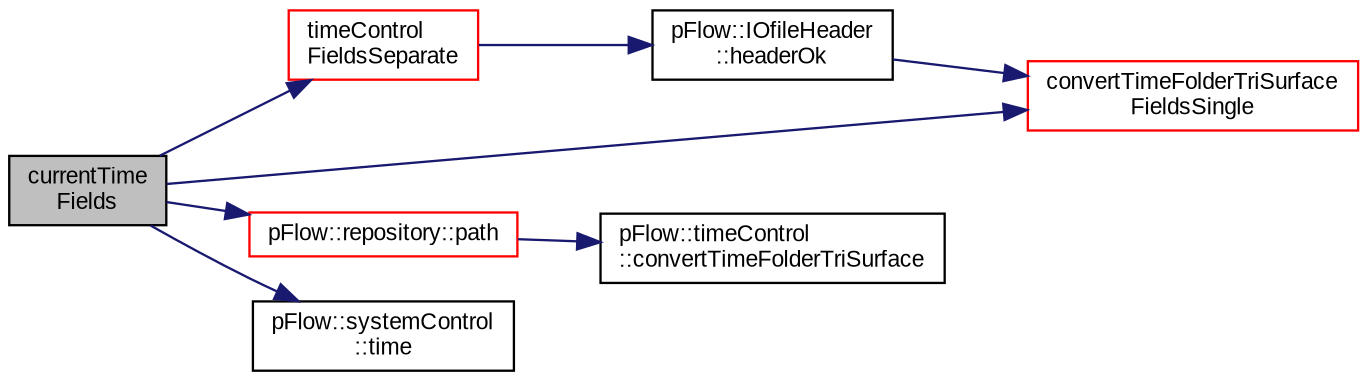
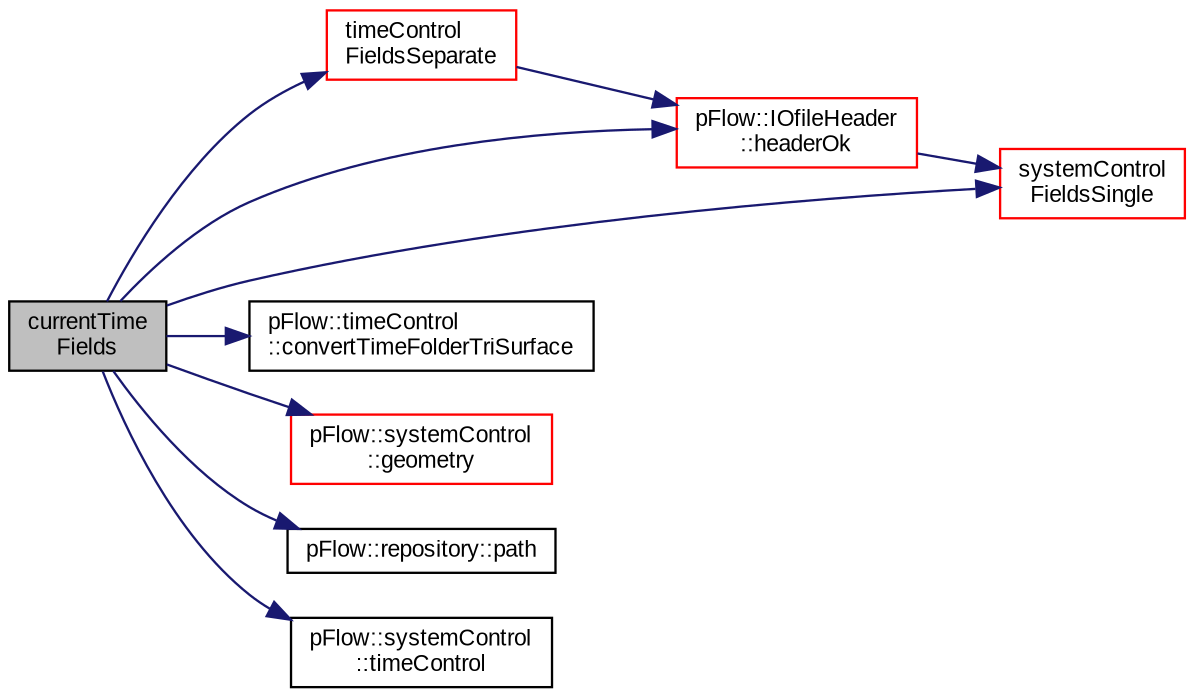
  digraph {
    fontname="Liberation Sans"
    rankdir=LR
    node [color=red fillcolor=white fontname="Liberation Sans" fontsize=10 shape=record style=filled]
    edge [color=midnightblue fontname="Liberation Sans" fontsize=10 labelfontname=Helvetica labelfontsize=10 style=solid]
    n1 [color=black fillcolor=grey75 fontcolor=black height=0.2 label="currentTime\lFields" width=0.4]
    n2 [height=0.2 label="timeControl\lFieldsSeparate" width=0.4]
-   n3 [color=black height=0.2 label="pFlow::IOfileHeader\l::headerOk" width=0.4]
-   n4 [height=0.2 label="convertTimeFolderTriSurface\lFieldsSingle" width=0.4]
+   n3 [height=0.2 label="pFlow::IOfileHeader\l::headerOk" width=0.4]
+   n4 [height=0.2 label="systemControl\lFieldsSingle" width=0.4]
    n5 [color=black height=0.2 label="pFlow::timeControl\l::convertTimeFolderTriSurface" width=0.4]
-   n7 [height=0.2 label="pFlow::repository::path" width=0.4]
-   n8 [color=black height=0.2 label="pFlow::systemControl\l::time" width=0.4]
+   n6 [height=0.2 label="pFlow::systemControl\l::geometry" width=0.4]
+   n7 [color=black height=0.2 label="pFlow::repository::path" width=0.4]
+   n8 [color=black height=0.2 label="pFlow::systemControl\l::timeControl" width=0.4]
    n1 -> n2
+   n1 -> n3
    n1 -> n4
-   n7 -> n5
+   n1 -> n5
+   n1 -> n6
    n1 -> n7
    n1 -> n8
    n2 -> n3
    n3 -> n4
  }
